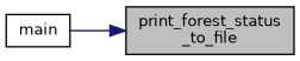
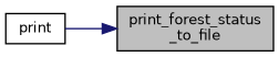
  digraph {
    rankdir=RL
    node [color=black fontname=Helvetica fontsize=10 shape=record style=filled]
    n1 [fillcolor=grey75 fontcolor=black height=0.2 label="print_forest_status\l_to_file" width=0.4]
-   n2 [fillcolor=white height=0.2 label=main width=0.4]
+   n2 [fillcolor=white height=0.2 label=print width=0.4]
    n1 -> n2 [color=midnightblue dir=back fontname=Helvetica fontsize=10 labelfontname=Helvetica labelfontsize=10 style=solid]
  }
